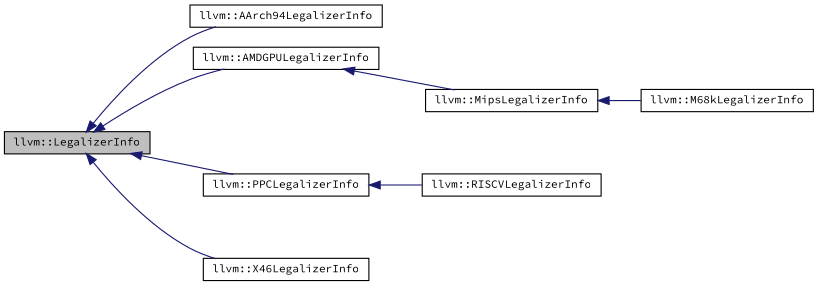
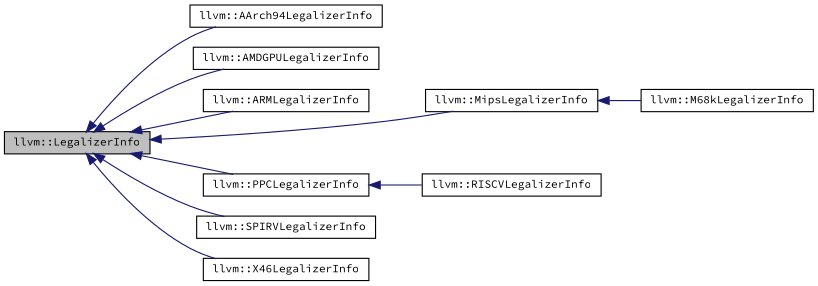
  digraph {
    fontname="Source Code Pro"
    rankdir=LR
    node [color=black fontname="Source Code Pro" fontsize=10 shape=record]
    edge [color=midnightblue dir=back fontname="Source Code Pro" fontsize=10 labelfontname=Helvetica labelfontsize=10 style=solid]
    n1 [fillcolor=grey75 fontcolor=black height=0.2 label="llvm::LegalizerInfo" style=filled width=0.4]
    n2 [height=0.2 label="llvm::AArch94LegalizerInfo" width=0.4]
    n3 [height=0.2 label="llvm::AMDGPULegalizerInfo" width=0.4]
+   n4 [height=0.2 label="llvm::ARMLegalizerInfo" width=0.4]
    n5 [height=0.2 label="llvm::MipsLegalizerInfo" width=0.4]
    n6 [height=0.2 label="llvm::PPCLegalizerInfo" width=0.4]
+   n7 [height=0.2 label="llvm::SPIRVLegalizerInfo" width=0.4]
    n8 [height=0.2 label="llvm::X46LegalizerInfo" width=0.4]
    n9 [height=0.2 label="llvm::M68kLegalizerInfo" width=0.4]
    n10 [height=0.2 label="llvm::RISCVLegalizerInfo" width=0.4]
    n1 -> n2
    n1 -> n3
-   n3 -> n5
+   n1 -> n4
+   n1 -> n5
    n1 -> n6
+   n1 -> n7
    n1 -> n8
    n5 -> n9
    n6 -> n10
  }
